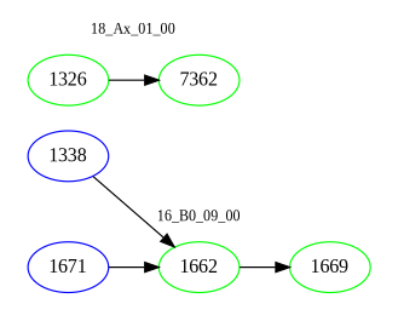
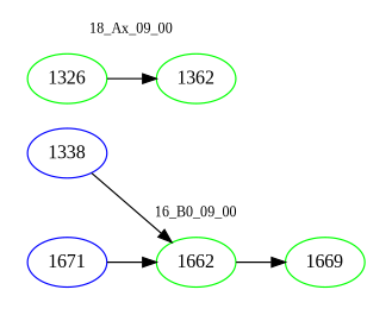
  digraph {
    fontname="Liberation Serif"
    rankdir=LR
    node [color=green fontname="Liberation Serif"]
    edge [color=black fontname="Liberation Serif"]
    n1 [color=blue label=1338]
    n2 [label=1326]
-   n3 [label=7362]
+   n3 [label=1362]
    n4 [color=blue label=1671]
    n5 [label=1662]
    n6 [label=1669]
    subgraph cluster_1 {
      color=white
      fontsize=10
-     label="18_Ax_01_00"
+     label="18_Ax_09_00"
      n1
      n2
      n3
    }
    subgraph cluster_2 {
      color=white
      fontsize=10
      label="16_B0_09_00"
      n4
      n5
      n6
    }
    n1 -> n5
    n2 -> n3
    n4 -> n5
    n5 -> n6
  }
